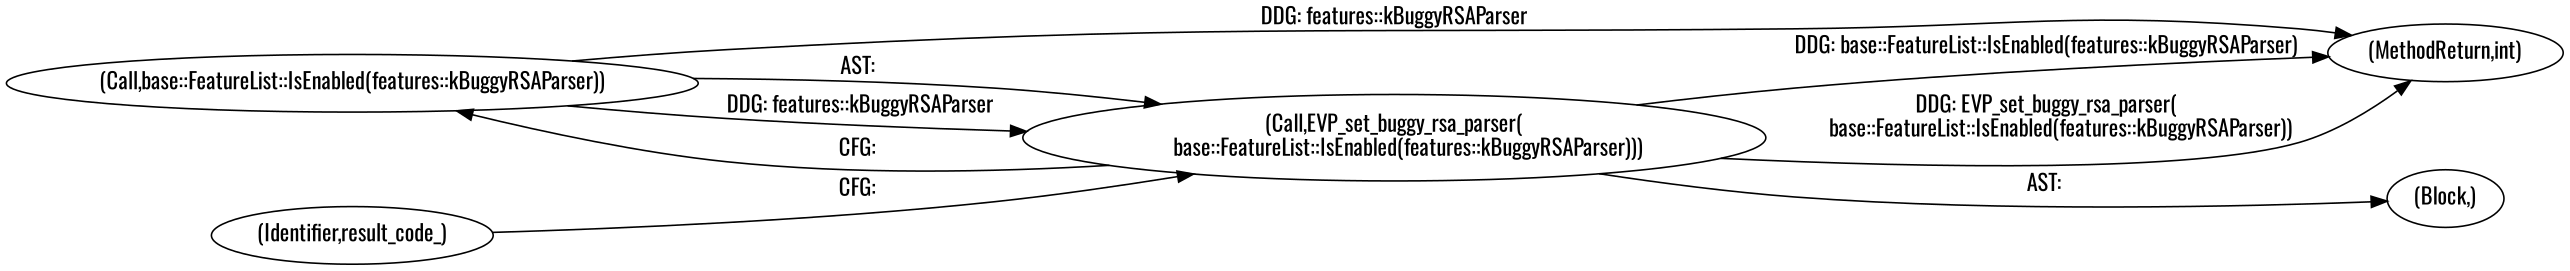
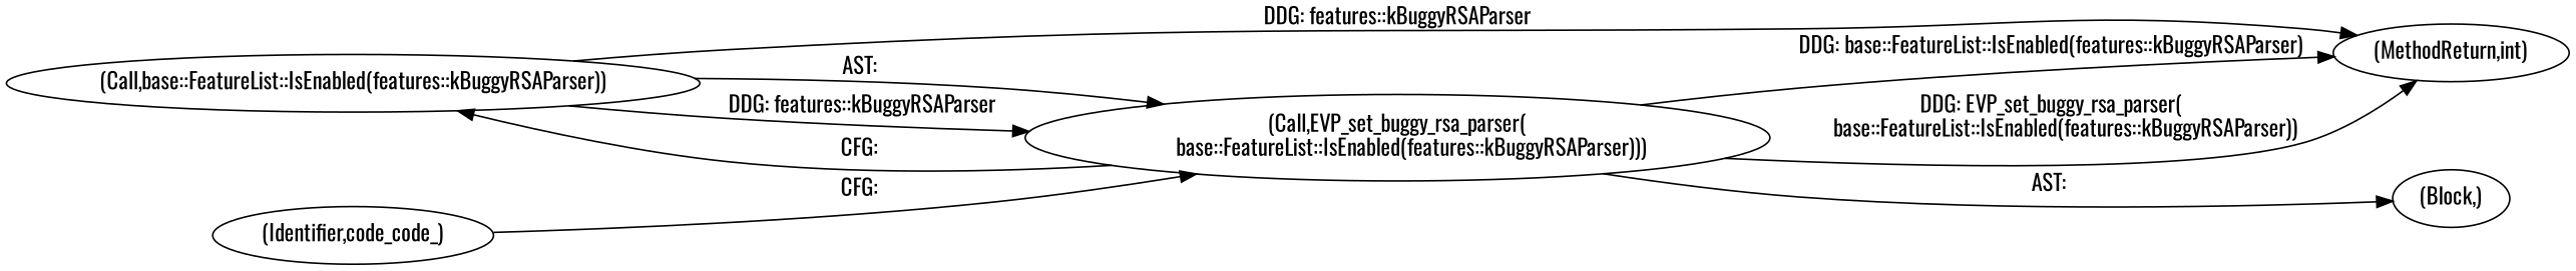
  digraph {
    fontname=Oswald
    rankdir=LR
    node [fontname=Oswald]
    edge [fontname=Oswald]
    n1 [label="(Call,base::FeatureList::IsEnabled(features::kBuggyRSAParser))"]
    n2 [label="(Call,EVP_set_buggy_rsa_parser(\n      base::FeatureList::IsEnabled(features::kBuggyRSAParser)))"]
    n3 [label="(MethodReturn,int)"]
    n4 [label="(Block,)"]
-   n5 [label="(Identifier,result_code_)"]
+   n5 [label="(Identifier,code_code_)"]
    n1 -> n2 [label="AST: "]
    n1 -> n2 [label="DDG: features::kBuggyRSAParser"]
    n1 -> n3 [label="DDG: features::kBuggyRSAParser"]
    n2 -> n1 [label="CFG: "]
    n2 -> n3 [label="DDG: base::FeatureList::IsEnabled(features::kBuggyRSAParser)"]
    n2 -> n3 [label="DDG: EVP_set_buggy_rsa_parser(\n      base::FeatureList::IsEnabled(features::kBuggyRSAParser))"]
    n2 -> n4 [label="AST: "]
    n5 -> n2 [label="CFG: "]
  }
